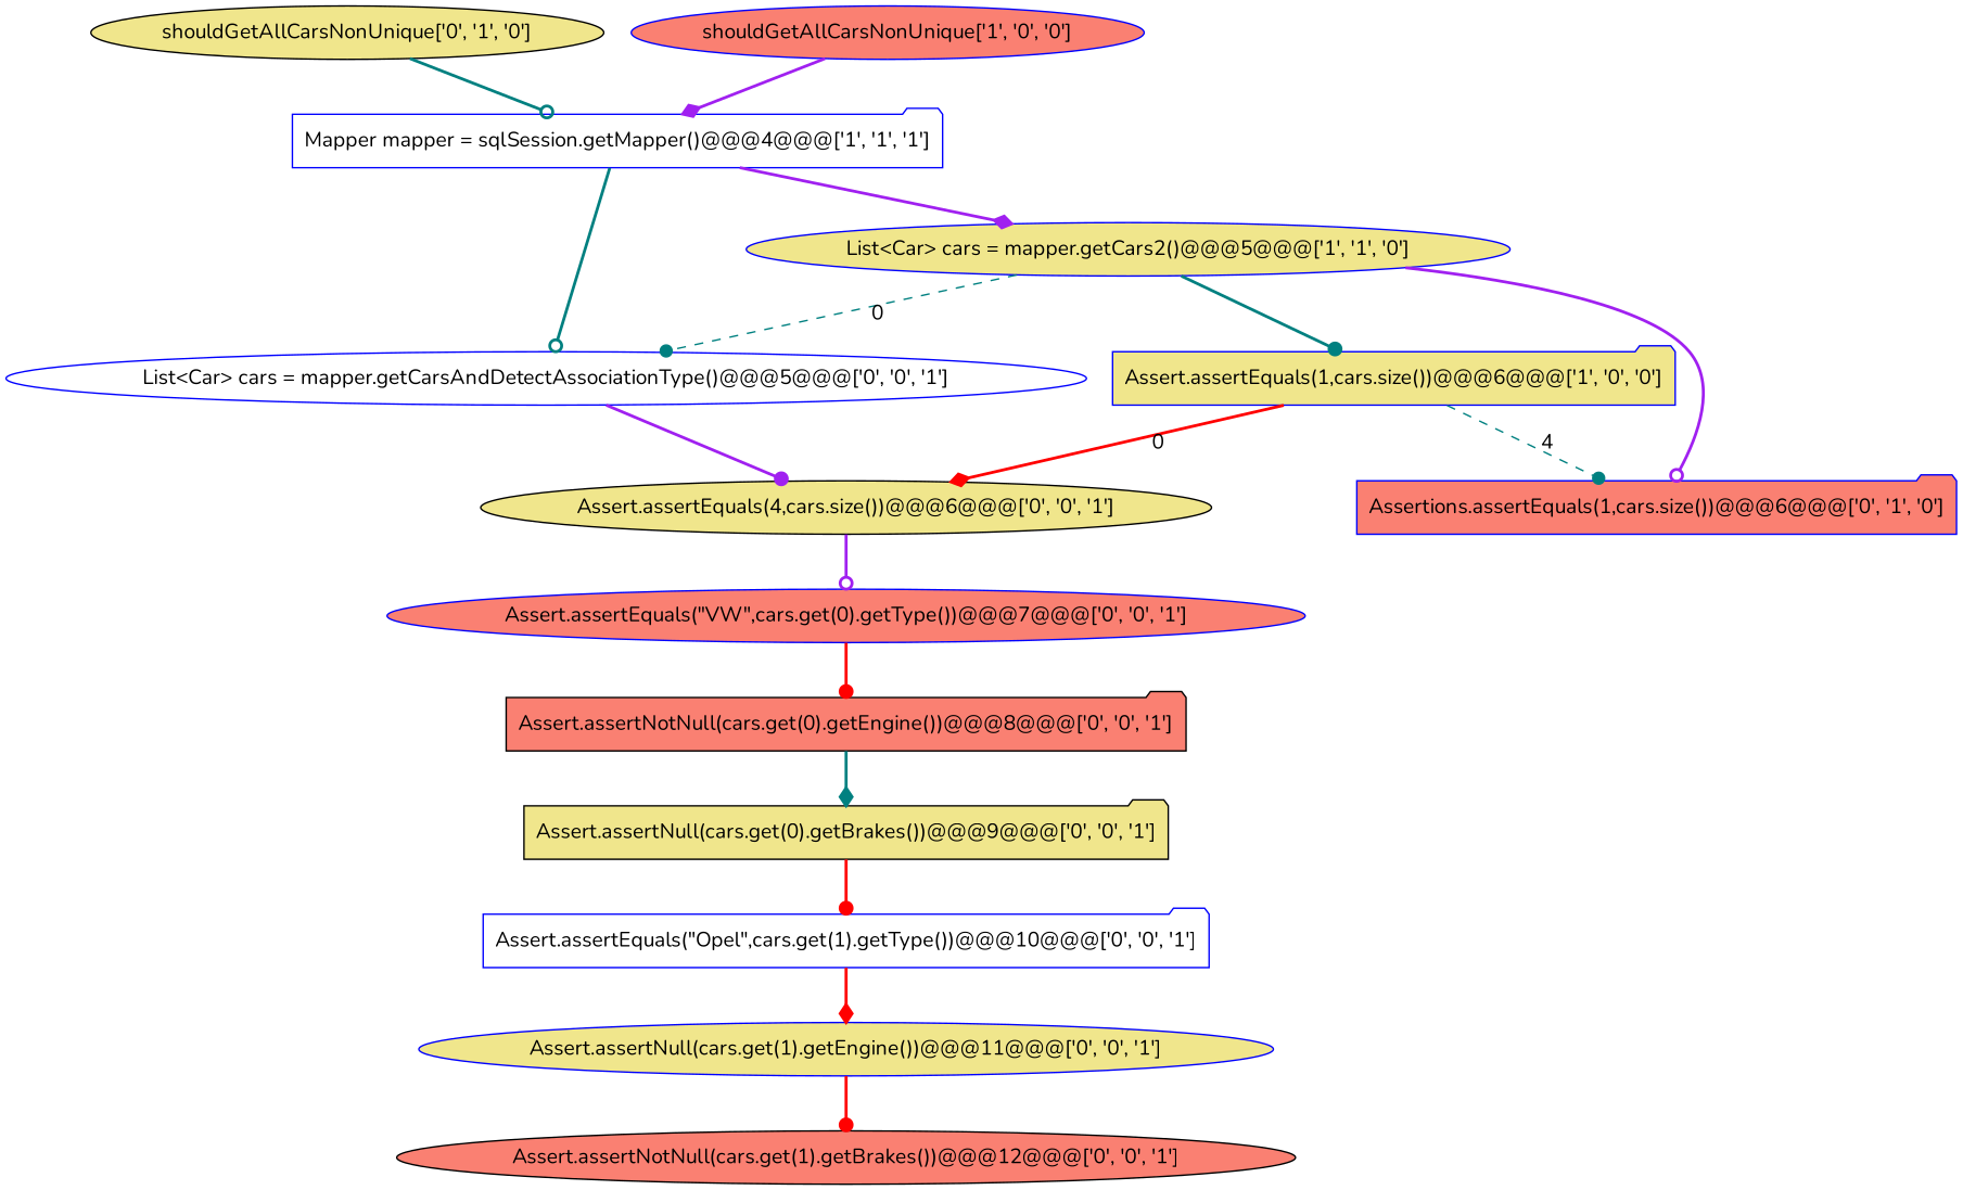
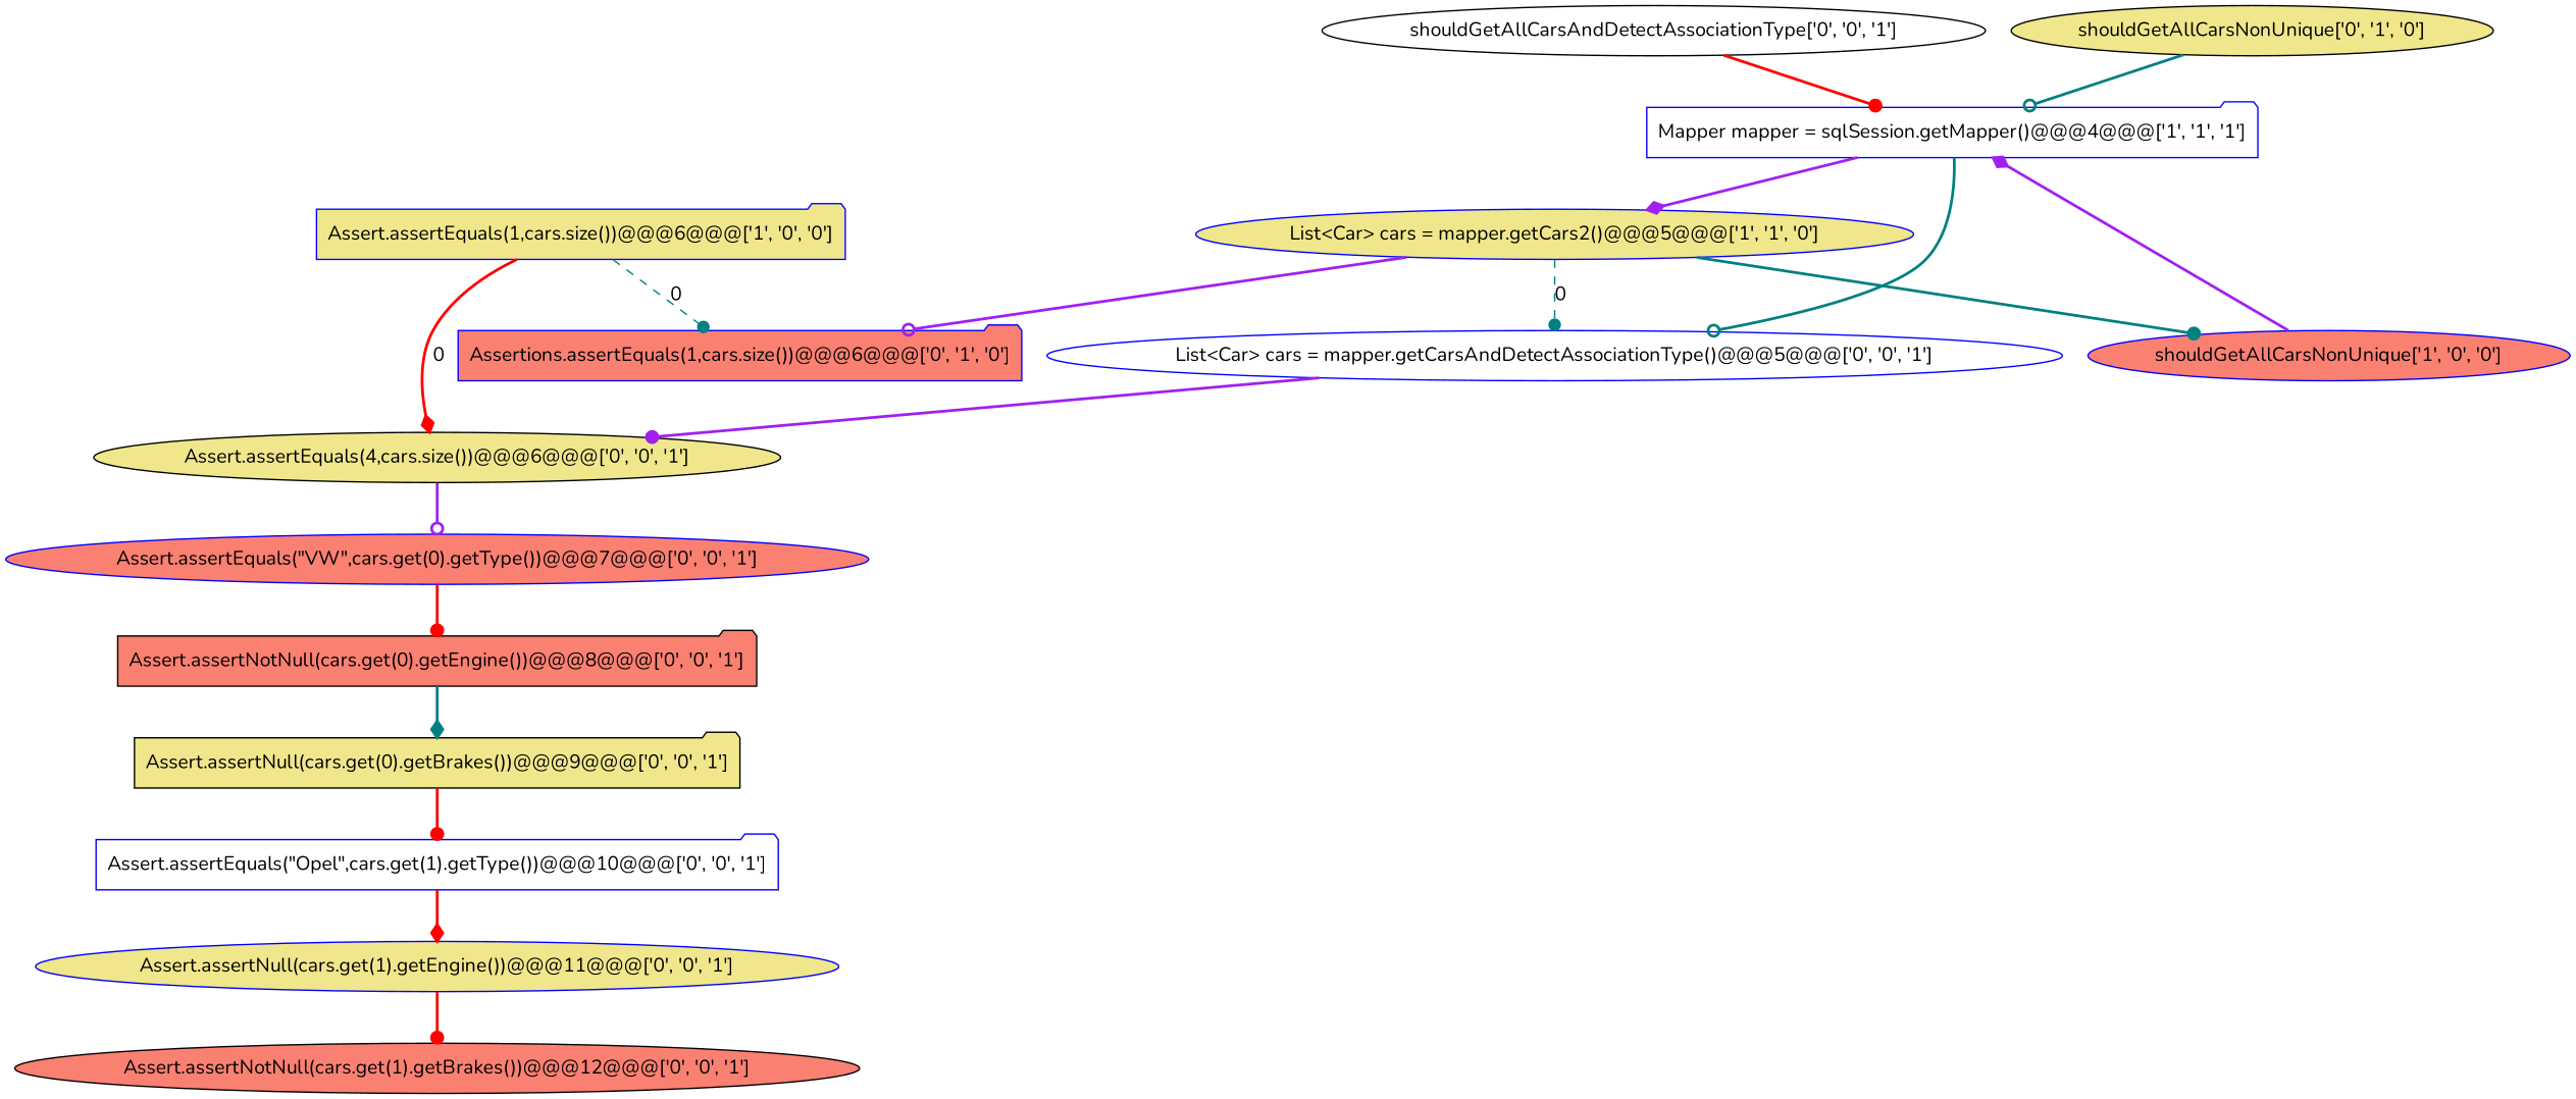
  digraph {
    fontname=Nunito
    node [color=blue fillcolor=khaki fontname=Nunito shape=ellipse style=filled]
    edge [arrowhead=dot color=red fontname=Nunito style=bold]
    n1 [label="Assert.assertEquals(1,cars.size())@@@6@@@['1', '0', '0']" shape=folder]
    n2 [color=black label="Assert.assertEquals(4,cars.size())@@@6@@@['0', '0', '1']"]
    n3 [fillcolor=salmon label="Assertions.assertEquals(1,cars.size())@@@6@@@['0', '1', '0']" shape=folder]
    n4 [fillcolor=salmon label="Assert.assertEquals(\"VW\",cars.get(0).getType())@@@7@@@['0', '0', '1']"]
+   n5 [color=black fillcolor=white label="shouldGetAllCarsAndDetectAssociationType['0', '0', '1']"]
    n6 [fillcolor=white label="Mapper mapper = sqlSession.getMapper()@@@4@@@['1', '1', '1']" shape=folder]
    n7 [label="List<Car> cars = mapper.getCars2()@@@5@@@['1', '1', '0']"]
    n8 [fillcolor=white label="List<Car> cars = mapper.getCarsAndDetectAssociationType()@@@5@@@['0', '0', '1']"]
    n9 [color=black label="shouldGetAllCarsNonUnique['0', '1', '0']"]
    n10 [color=black fillcolor=salmon label="Assert.assertNotNull(cars.get(0).getEngine())@@@8@@@['0', '0', '1']" shape=folder]
    n11 [color=black label="Assert.assertNull(cars.get(0).getBrakes())@@@9@@@['0', '0', '1']" shape=folder]
    n12 [fillcolor=white label="Assert.assertEquals(\"Opel\",cars.get(1).getType())@@@10@@@['0', '0', '1']" shape=folder]
    n13 [label="Assert.assertNull(cars.get(1).getEngine())@@@11@@@['0', '0', '1']"]
    n14 [fillcolor=salmon label="shouldGetAllCarsNonUnique['1', '0', '0']"]
    n15 [color=black fillcolor=salmon label="Assert.assertNotNull(cars.get(1).getBrakes())@@@12@@@['0', '0', '1']"]
    n1 -> n2 [arrowhead=diamond label=0]
-   n1 -> n3 [color=teal label=4 style=dashed]
+   n1 -> n3 [color=teal label=0 style=dashed]
    n2 -> n4 [arrowhead=odot color=purple]
    n4 -> n10
+   n5 -> n6
    n6 -> n7 [arrowhead=diamond color=purple]
    n6 -> n8 [arrowhead=odot color=teal]
-   n7 -> n1 [color=teal]
+   n7 -> n14 [color=teal]
    n7 -> n3 [arrowhead=odot color=purple]
    n7 -> n8 [color=teal label=0 style=dashed]
    n8 -> n2 [color=purple]
    n9 -> n6 [arrowhead=odot color=teal]
    n10 -> n11 [arrowhead=diamond color=teal]
    n11 -> n12
    n12 -> n13 [arrowhead=diamond]
    n13 -> n15
    n14 -> n6 [arrowhead=diamond color=purple]
  }
